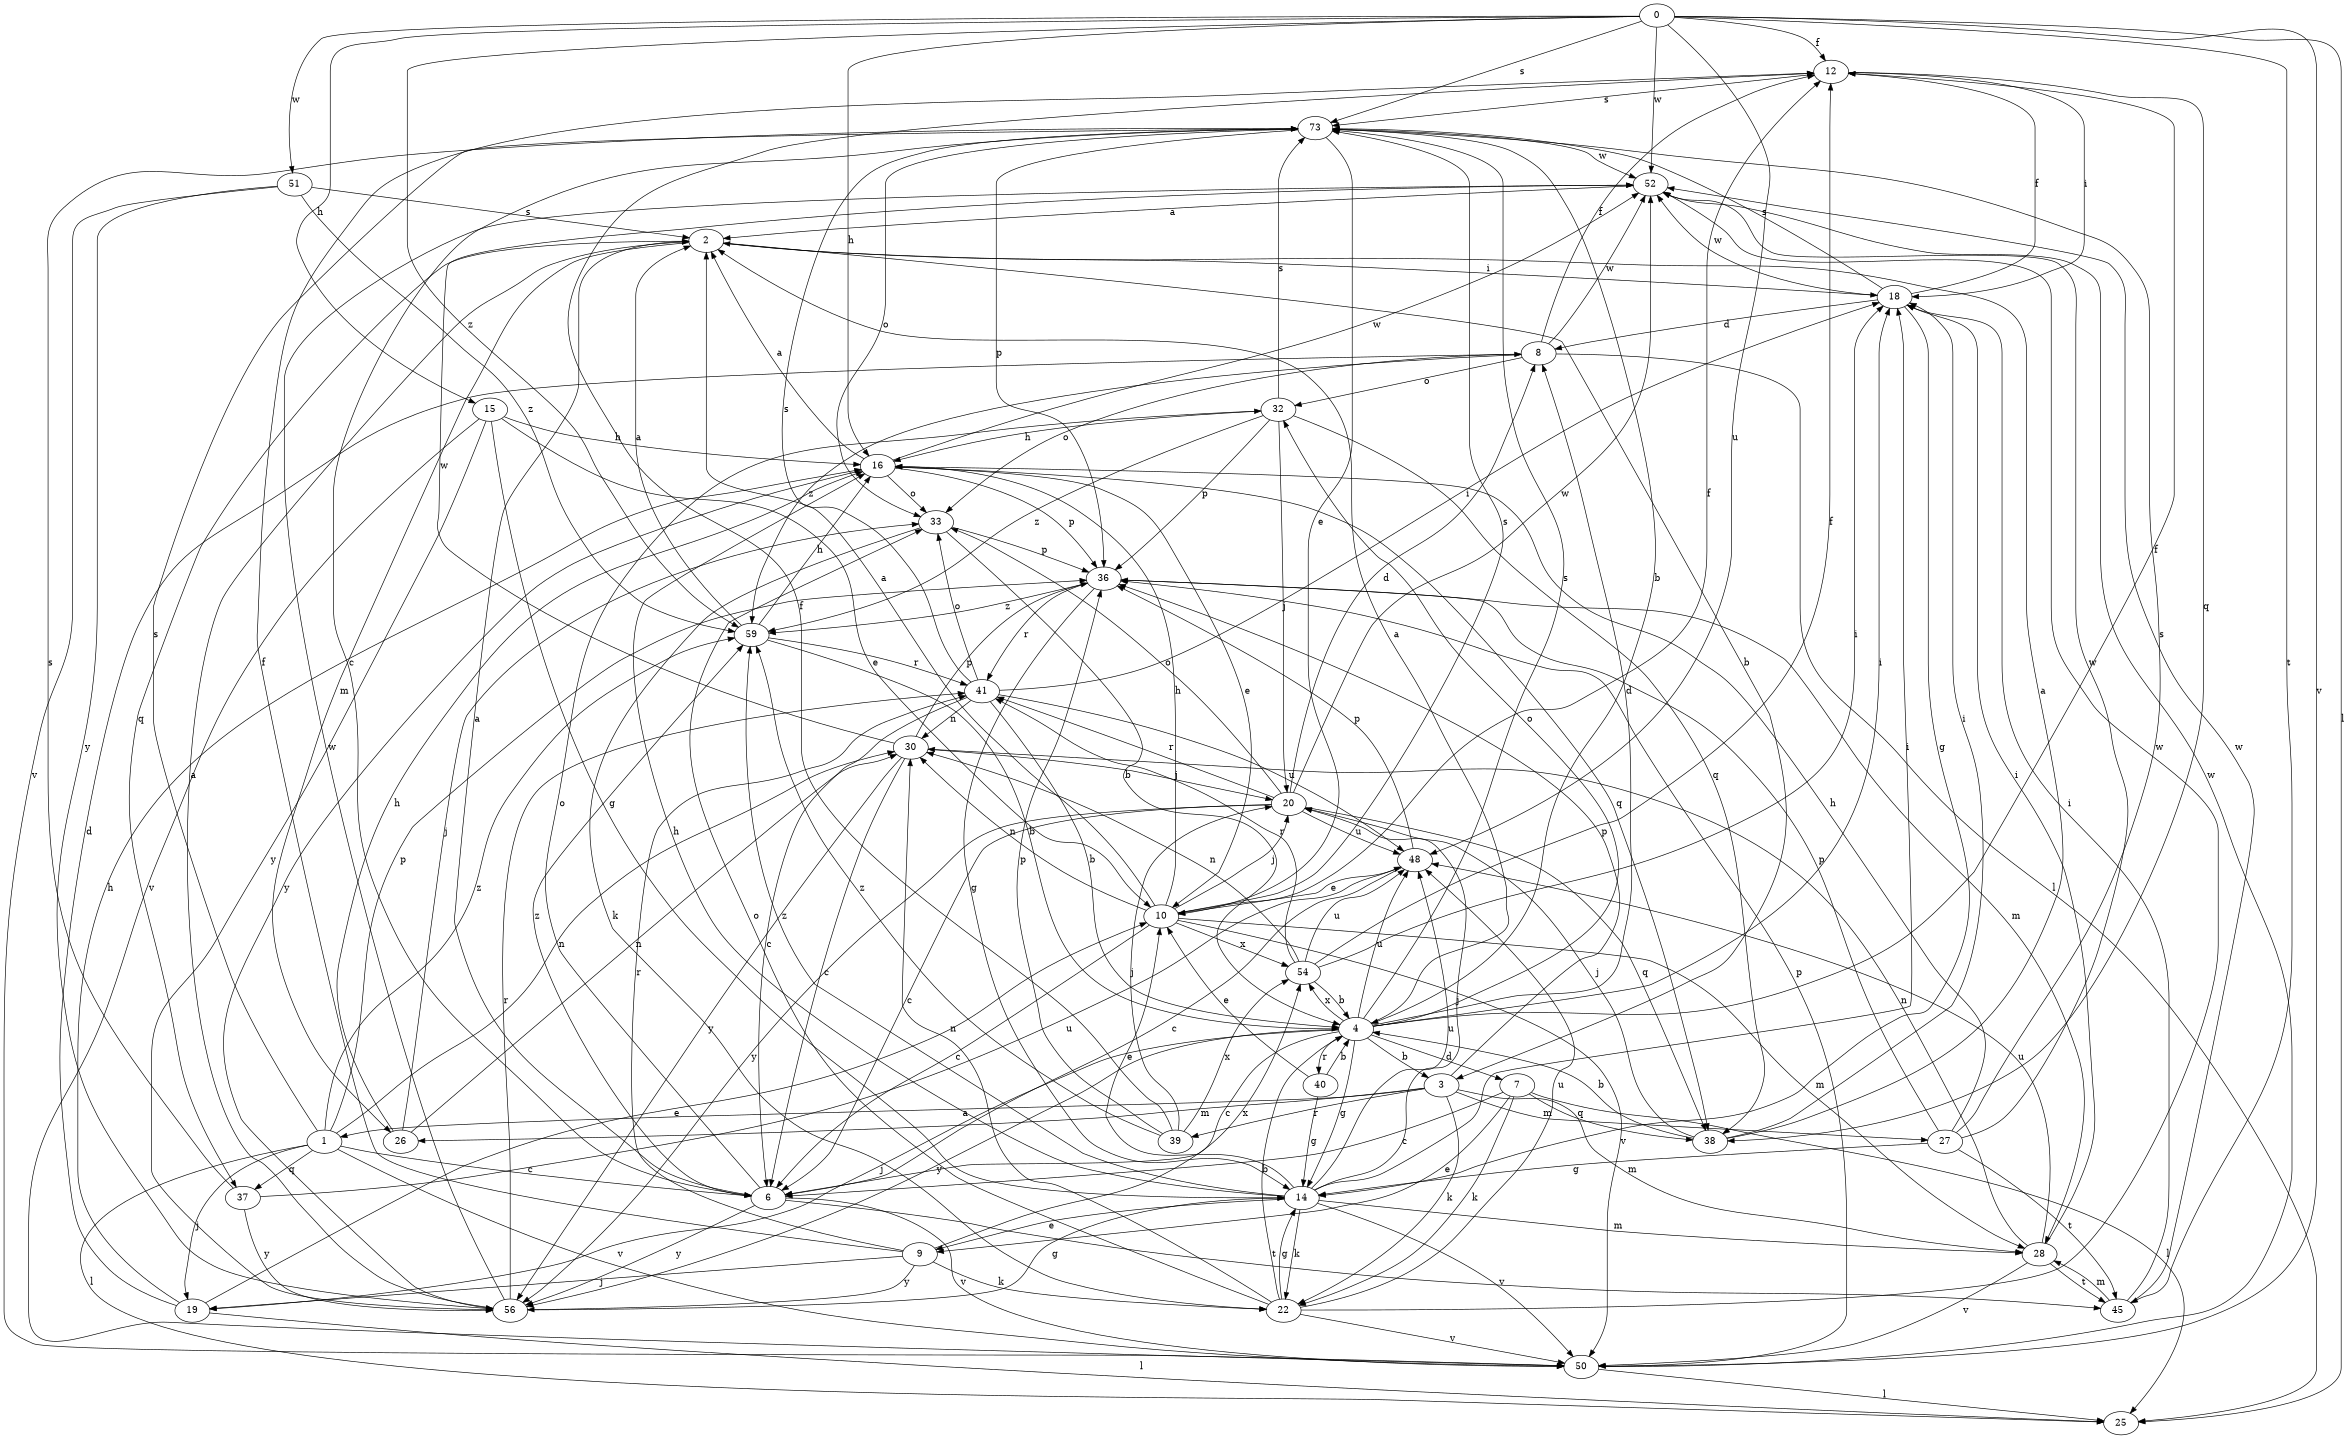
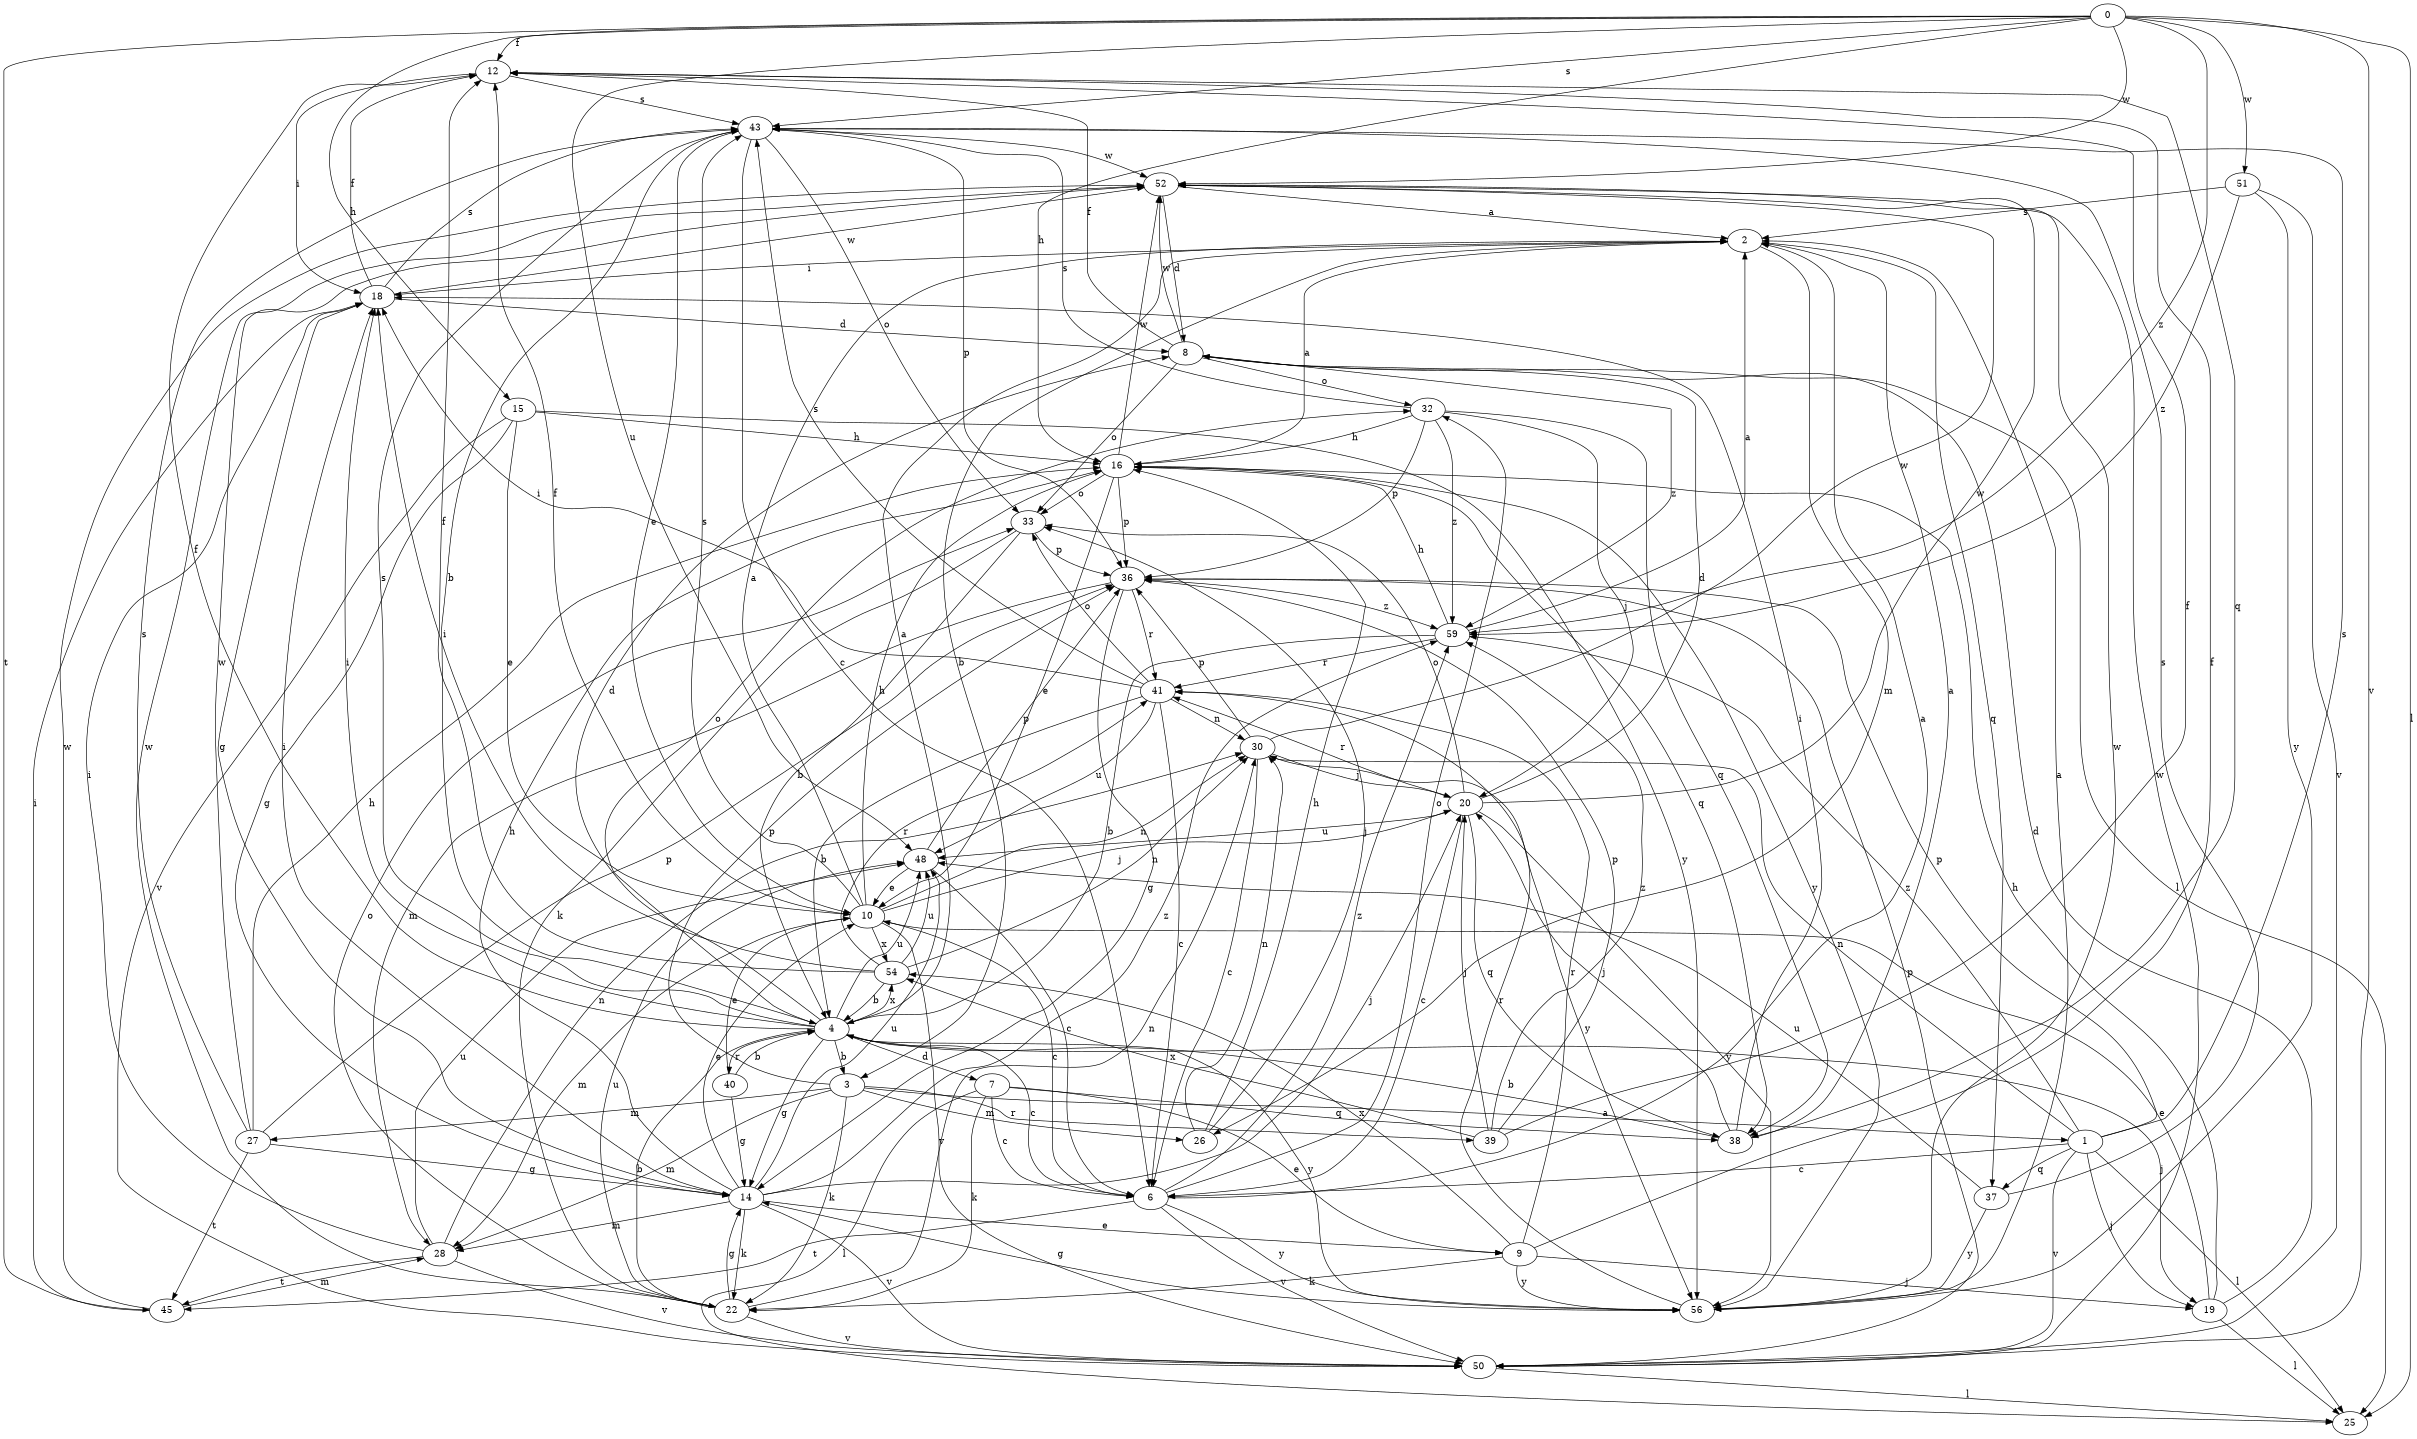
  strict digraph {
    0
    12
    15
    16
    25
-   43 [label=73]
+   43
    45
    48
    50
    51
    52
    59
    18
    38
    14
    56
    10
    36
    2
    33
    6
    4
    28
    8
    41
    1
    19
    30
    37
    32
    20
    3
    26
    22
    27
    39
    54
    7
    40
    9
    0 -> 12 [label=f]
    0 -> 15 [label=h]
    0 -> 16 [label=h]
    0 -> 25 [label=l]
    0 -> 43 [label=s]
    0 -> 45 [label=t]
    0 -> 48 [label=u]
    0 -> 50 [label=v]
    0 -> 51 [label=w]
    0 -> 52 [label=w]
    0 -> 59 [label=z]
    12 -> 43 [label=s]
    12 -> 18 [label=i]
    12 -> 38 [label=q]
    15 -> 16 [label=h]
    15 -> 50 [label=v]
    15 -> 14 [label=g]
    15 -> 56 [label=y]
    15 -> 10 [label=e]
    16 -> 52 [label=w]
    16 -> 38 [label=q]
    16 -> 56 [label=y]
    16 -> 10 [label=e]
    16 -> 36 [label=p]
    16 -> 2 [label=a]
    16 -> 33 [label=o]
    43 -> 52 [label=w]
    43 -> 10 [label=e]
    43 -> 36 [label=p]
    43 -> 33 [label=o]
    43 -> 6 [label=c]
    43 -> 4 [label=b]
    45 -> 52 [label=w]
    45 -> 18 [label=i]
    45 -> 28 [label=m]
    48 -> 10 [label=e]
    48 -> 36 [label=p]
    48 -> 6 [label=c]
    50 -> 25 [label=l]
    50 -> 52 [label=w]
    50 -> 36 [label=p]
    51 -> 50 [label=v]
    51 -> 59 [label=z]
    51 -> 56 [label=y]
    51 -> 2 [label=s]
    52 -> 2 [label=a]
+   52 -> 8 [label=d]
    59 -> 16 [label=h]
    59 -> 2 [label=a]
    59 -> 4 [label=b]
    59 -> 41 [label=r]
    18 -> 12 [label=f]
    18 -> 43 [label=s]
    18 -> 52 [label=w]
    18 -> 14 [label=g]
    18 -> 8 [label=d]
    38 -> 18 [label=i]
    38 -> 2 [label=a]
    38 -> 4 [label=b]
    38 -> 20 [label=j]
    14 -> 16 [label=h]
    14 -> 48 [label=u]
    14 -> 50 [label=v]
    14 -> 59 [label=z]
    14 -> 18 [label=i]
    14 -> 10 [label=e]
    14 -> 28 [label=m]
    14 -> 20 [label=j]
    14 -> 22 [label=k]
    14 -> 9 [label=e]
    56 -> 52 [label=w]
    56 -> 14 [label=g]
    56 -> 2 [label=a]
    56 -> 41 [label=r]
    10 -> 12 [label=f]
    10 -> 16 [label=h]
    10 -> 43 [label=s]
    10 -> 50 [label=v]
    10 -> 2 [label=a]
    10 -> 6 [label=c]
    10 -> 28 [label=m]
    10 -> 30 [label=n]
    10 -> 20 [label=j]
    10 -> 54 [label=x]
    36 -> 59 [label=z]
    36 -> 14 [label=g]
    36 -> 28 [label=m]
    36 -> 41 [label=r]
    2 -> 18 [label=i]
    2 -> 37 [label=q]
    2 -> 3 [label=b]
    2 -> 26 [label=m]
    33 -> 36 [label=p]
    33 -> 4 [label=b]
    33 -> 22 [label=k]
    6 -> 45 [label=t]
    6 -> 50 [label=v]
    6 -> 59 [label=z]
    6 -> 56 [label=y]
    6 -> 2 [label=a]
    6 -> 32 [label=o]
    4 -> 12 [label=f]
    4 -> 43 [label=s]
    4 -> 48 [label=u]
    4 -> 18 [label=i]
    4 -> 14 [label=g]
    4 -> 56 [label=y]
    4 -> 2 [label=a]
    4 -> 6 [label=c]
    4 -> 8 [label=d]
    4 -> 19 [label=j]
    4 -> 32 [label=o]
    4 -> 3 [label=b]
    4 -> 54 [label=x]
    4 -> 7 [label=d]
    4 -> 40 [label=r]
    28 -> 45 [label=t]
    28 -> 48 [label=u]
    28 -> 50 [label=v]
    28 -> 18 [label=i]
    28 -> 30 [label=n]
    8 -> 12 [label=f]
    8 -> 25 [label=l]
    8 -> 52 [label=w]
    8 -> 59 [label=z]
    8 -> 33 [label=o]
    8 -> 32 [label=o]
    41 -> 43 [label=s]
    41 -> 48 [label=u]
    41 -> 18 [label=i]
    41 -> 33 [label=o]
    41 -> 6 [label=c]
    41 -> 4 [label=b]
    41 -> 30 [label=n]
    1 -> 25 [label=l]
    1 -> 43 [label=s]
    1 -> 50 [label=v]
    1 -> 59 [label=z]
    1 -> 36 [label=p]
    1 -> 6 [label=c]
    1 -> 19 [label=j]
    1 -> 30 [label=n]
    1 -> 37 [label=q]
    19 -> 16 [label=h]
    19 -> 25 [label=l]
    19 -> 10 [label=e]
    19 -> 8 [label=d]
    30 -> 52 [label=w]
    30 -> 56 [label=y]
    30 -> 36 [label=p]
    30 -> 6 [label=c]
    30 -> 20 [label=j]
    37 -> 43 [label=s]
    37 -> 48 [label=u]
    37 -> 56 [label=y]
    32 -> 16 [label=h]
    32 -> 43 [label=s]
    32 -> 59 [label=z]
    32 -> 38 [label=q]
    32 -> 36 [label=p]
    32 -> 20 [label=j]
    20 -> 48 [label=u]
    20 -> 52 [label=w]
    20 -> 38 [label=q]
    20 -> 56 [label=y]
    20 -> 33 [label=o]
    20 -> 6 [label=c]
    20 -> 8 [label=d]
    20 -> 41 [label=r]
    3 -> 36 [label=p]
    3 -> 28 [label=m]
    3 -> 1 [label=a]
    3 -> 26 [label=m]
    3 -> 22 [label=k]
    3 -> 27 [label=m]
    3 -> 39 [label=r]
    26 -> 16 [label=h]
    26 -> 33 [label=j]
    26 -> 30 [label=n]
    22 -> 48 [label=u]
    22 -> 50 [label=v]
    22 -> 52 [label=w]
    22 -> 14 [label=g]
    22 -> 33 [label=o]
    22 -> 4 [label=b]
    22 -> 30 [label=n]
    27 -> 16 [label=h]
    27 -> 43 [label=s]
    27 -> 45 [label=t]
    27 -> 52 [label=w]
    27 -> 14 [label=g]
    27 -> 36 [label=p]
    39 -> 12 [label=f]
    39 -> 59 [label=z]
    39 -> 36 [label=p]
    39 -> 20 [label=j]
    39 -> 54 [label=x]
    54 -> 12 [label=f]
    54 -> 48 [label=u]
    54 -> 18 [label=i]
    54 -> 4 [label=b]
    54 -> 41 [label=r]
    54 -> 30 [label=n]
    7 -> 25 [label=l]
    7 -> 38 [label=q]
    7 -> 6 [label=c]
    7 -> 22 [label=k]
    7 -> 9 [label=e]
    40 -> 14 [label=g]
    40 -> 10 [label=e]
    40 -> 4 [label=b]
    9 -> 12 [label=f]
    9 -> 56 [label=y]
    9 -> 41 [label=r]
    9 -> 19 [label=j]
    9 -> 22 [label=k]
    9 -> 54 [label=x]
  }
